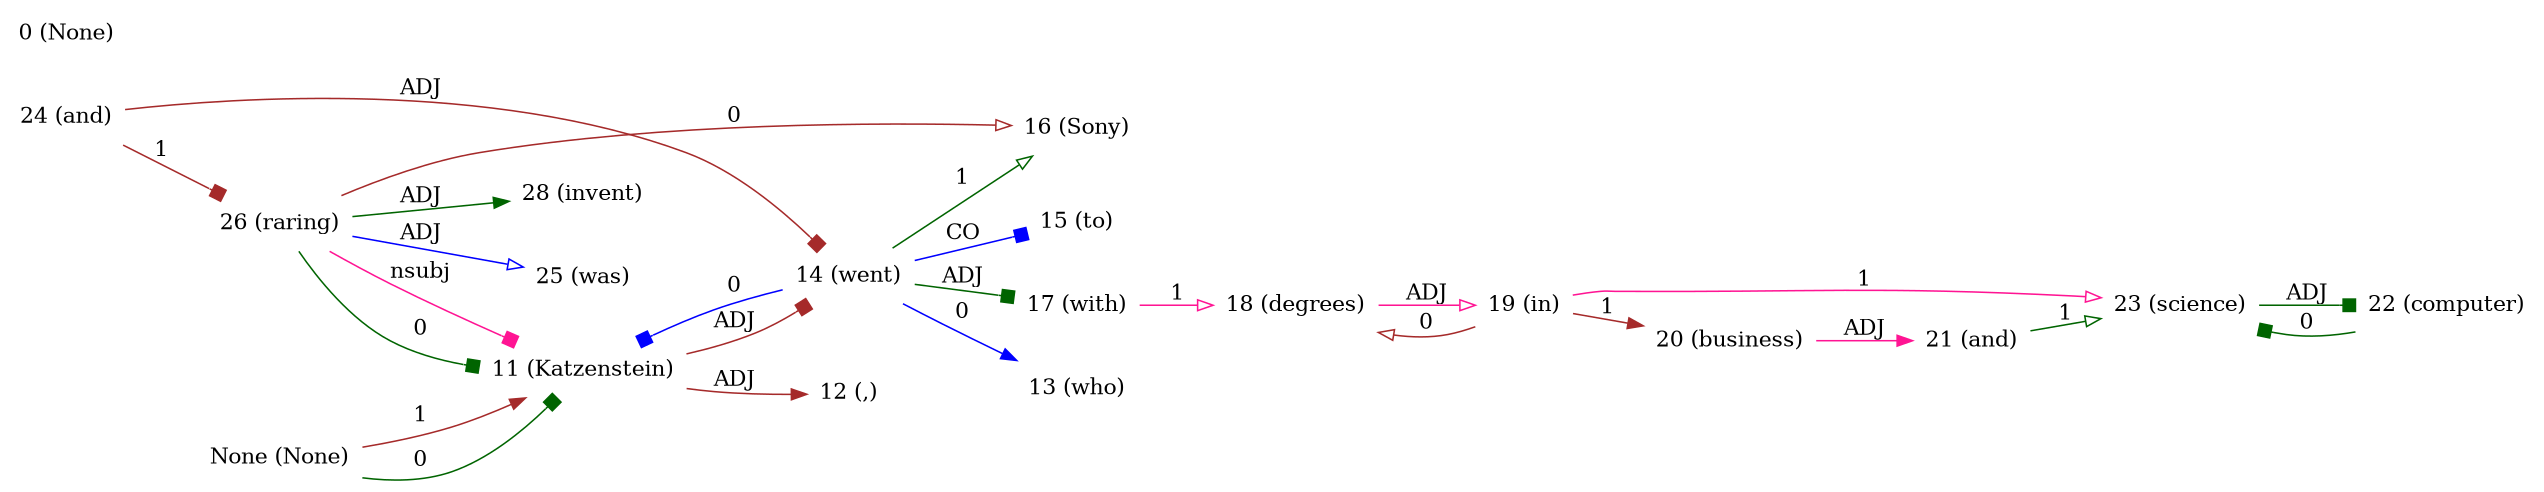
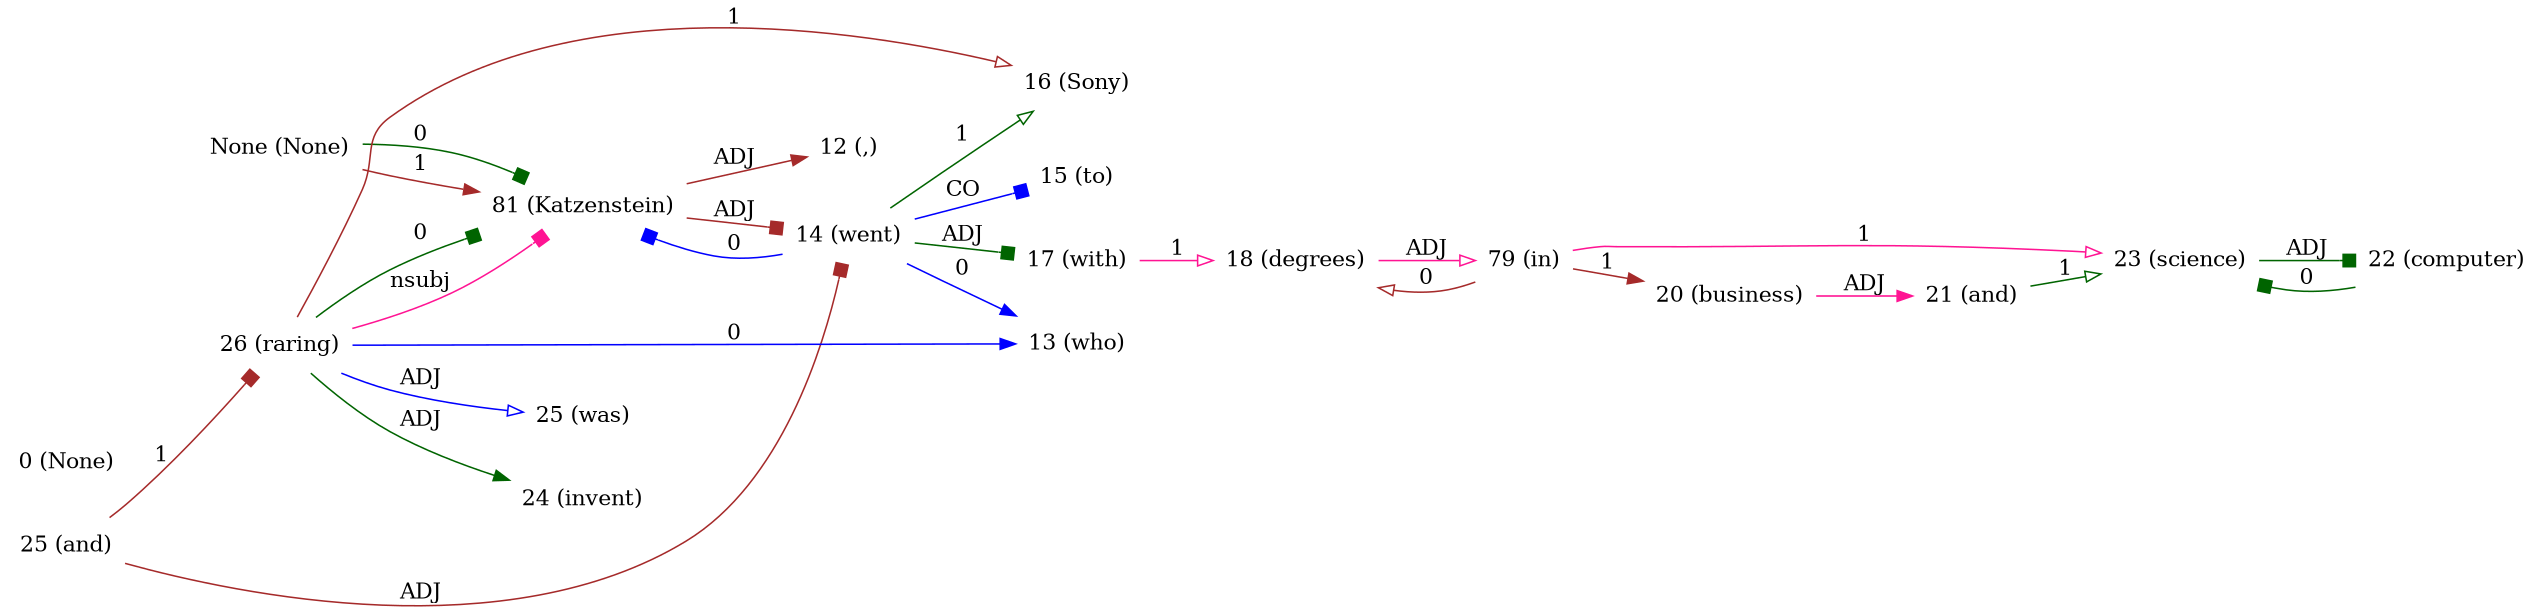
  digraph {
    rankdir=LR
    node [color=red shape=plaintext]
    edge [arrowhead=box color=brown dir=forward]
    n1 [label="None (None)"]
-   n2 [label="11 (Katzenstein)"]
+   n2 [label="81 (Katzenstein)"]
    n3 [label="12 (,)"]
    n4 [label="14 (went)"]
    n5 [color=gray40 label="13 (who)"]
    n6 [color=gray40 label="16 (Sony)"]
    n7 [color=gray40 label="17 (with)"]
    n8 [label="15 (to)"]
    n9 [label="0 (None)"]
    n10 [color=gray40 label="18 (degrees)"]
-   n11 [label="24 (and)"]
+   n11 [label="25 (and)"]
    n12 [color=gray40 label="26 (raring)"]
    n13 [color=gray40 label="25 (was)"]
-   n14 [label="28 (invent)"]
-   n15 [label="19 (in)"]
+   n14 [label="24 (invent)"]
+   n15 [label="79 (in)"]
    n16 [color=gray40 label="20 (business)"]
    n17 [color=gray40 label="23 (science)"]
    n18 [label="21 (and)"]
    n19 [color=gray40 label="22 (computer)"]
    n1 -> n2 [arrowhead=normal label=1]
    n1 -> n2 [color=darkgreen label=0]
    n2 -> n3 [arrowhead=normal label=ADJ]
    n2 -> n4 [label=ADJ]
    n4 -> n2 [color=blue label=0]
    n4 -> n5 [arrowhead=normal color=blue label=0]
    n4 -> n6 [arrowhead=onormal color=darkgreen label=1]
    n4 -> n7 [color=darkgreen label=ADJ]
    n4 -> n8 [color=blue label=CO]
    n7 -> n10 [arrowhead=onormal color=deeppink label=1]
    n10 -> n15 [arrowhead=onormal color=deeppink label=ADJ]
    n11 -> n4 [label=ADJ]
    n11 -> n12 [label=1]
    n12 -> n2 [color=deeppink label=nsubj]
    n12 -> n2 [color=darkgreen label=0]
-   n12 -> n6 [arrowhead=onormal label=0]
+   n12 -> n5 [arrowhead=normal color=blue label=0]
+   n12 -> n6 [arrowhead=onormal label=1]
    n12 -> n13 [arrowhead=onormal color=blue label=ADJ]
    n12 -> n14 [arrowhead=normal color=darkgreen label=ADJ]
    n15 -> n10 [arrowhead=onormal label=0]
    n15 -> n16 [arrowhead=normal label=1]
    n15 -> n17 [arrowhead=onormal color=deeppink label=1]
    n16 -> n18 [arrowhead=normal color=deeppink label=ADJ]
    n17 -> n19 [color=darkgreen label=ADJ]
    n18 -> n17 [arrowhead=onormal color=darkgreen label=1]
    n19 -> n17 [color=darkgreen label=0]
  }
